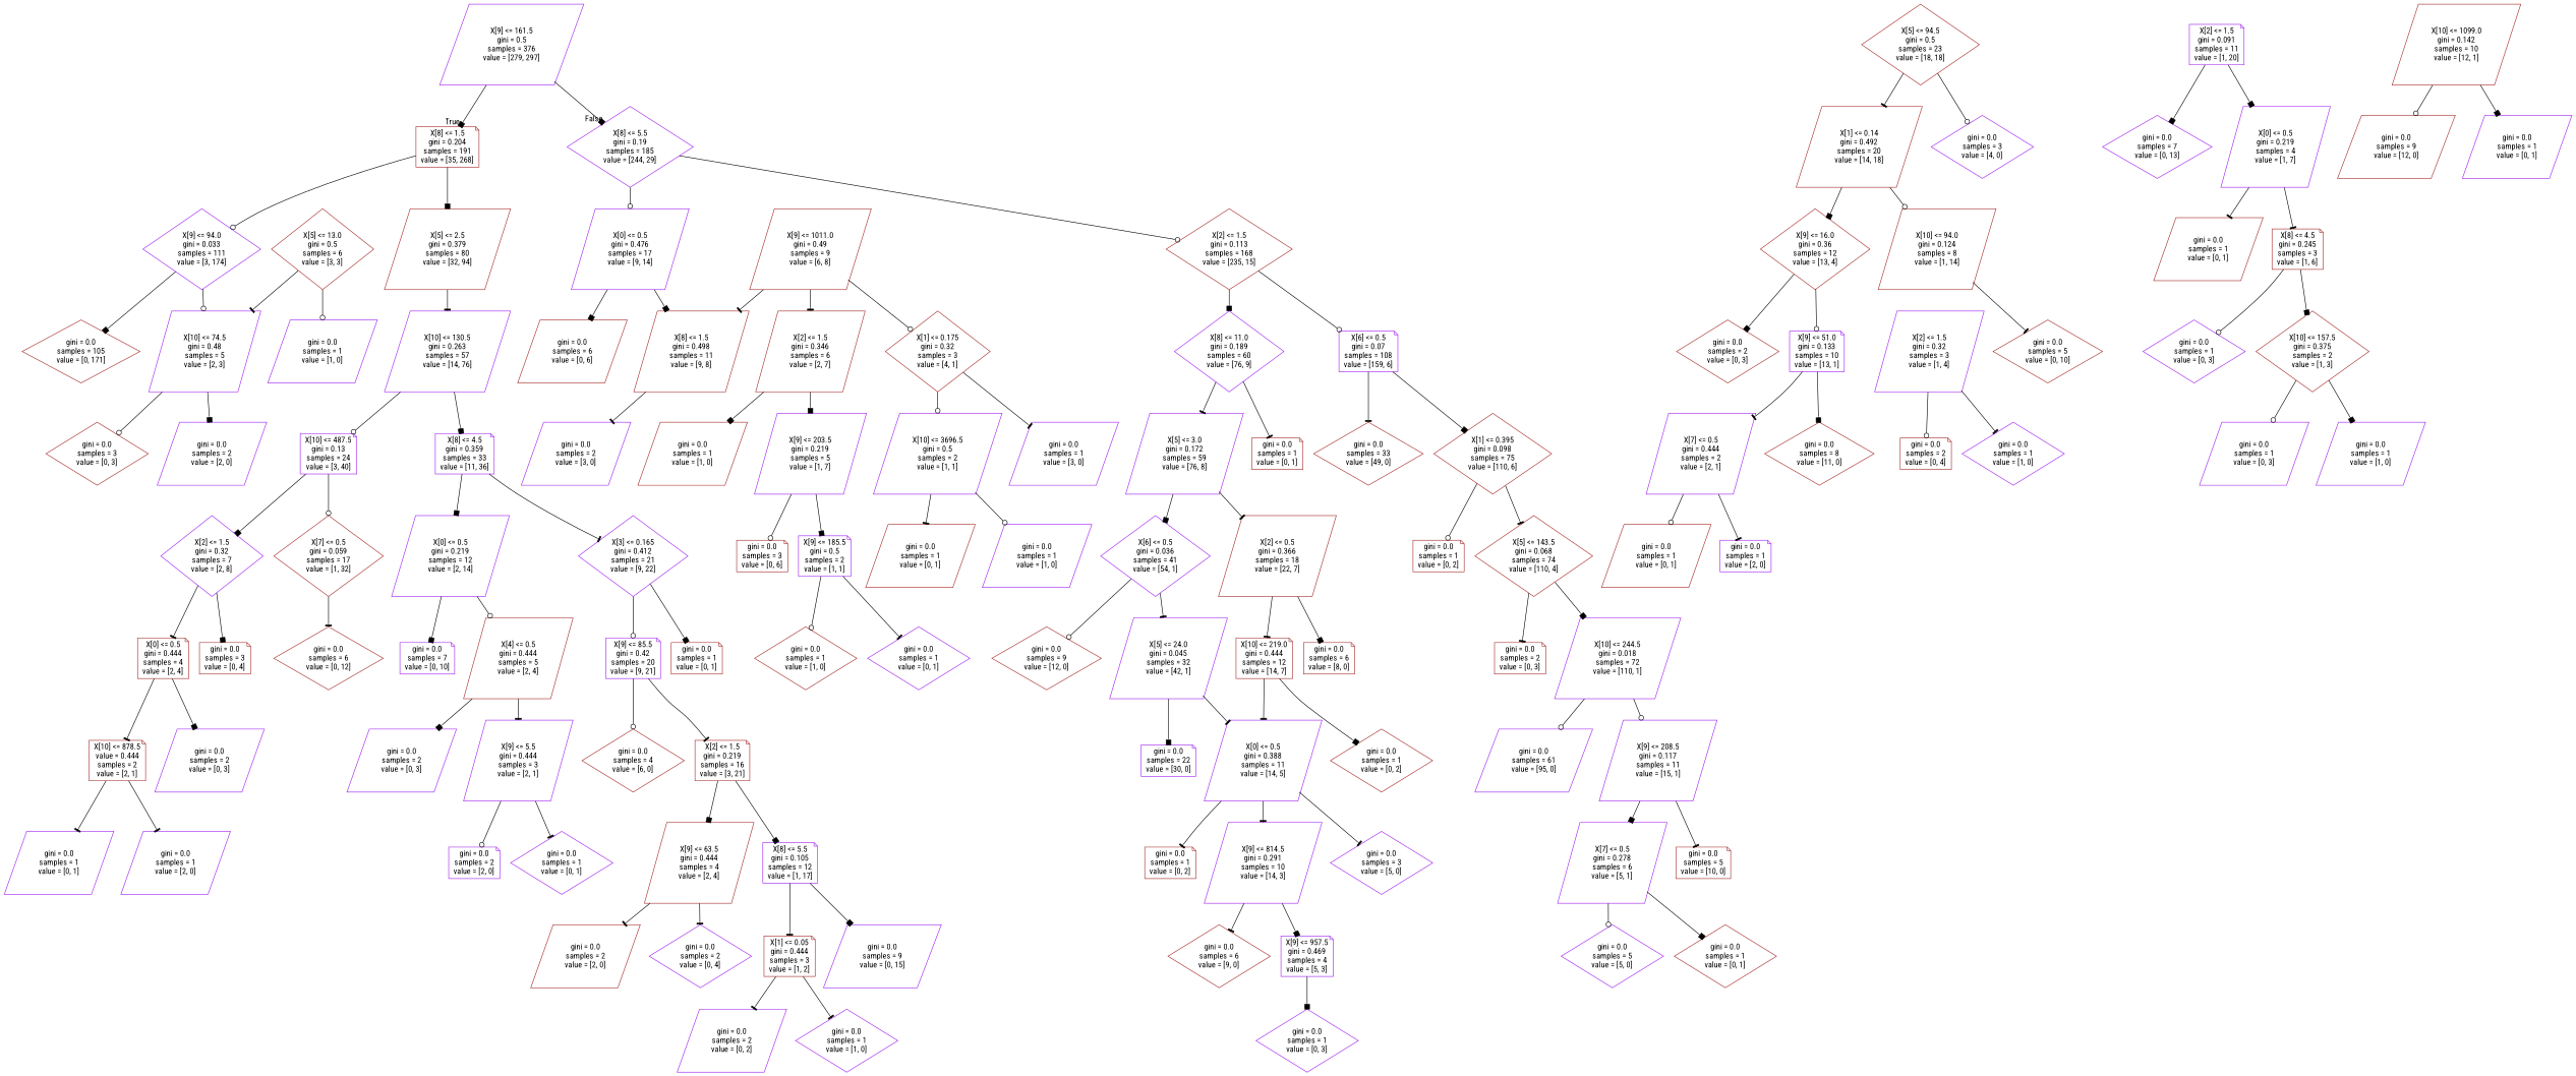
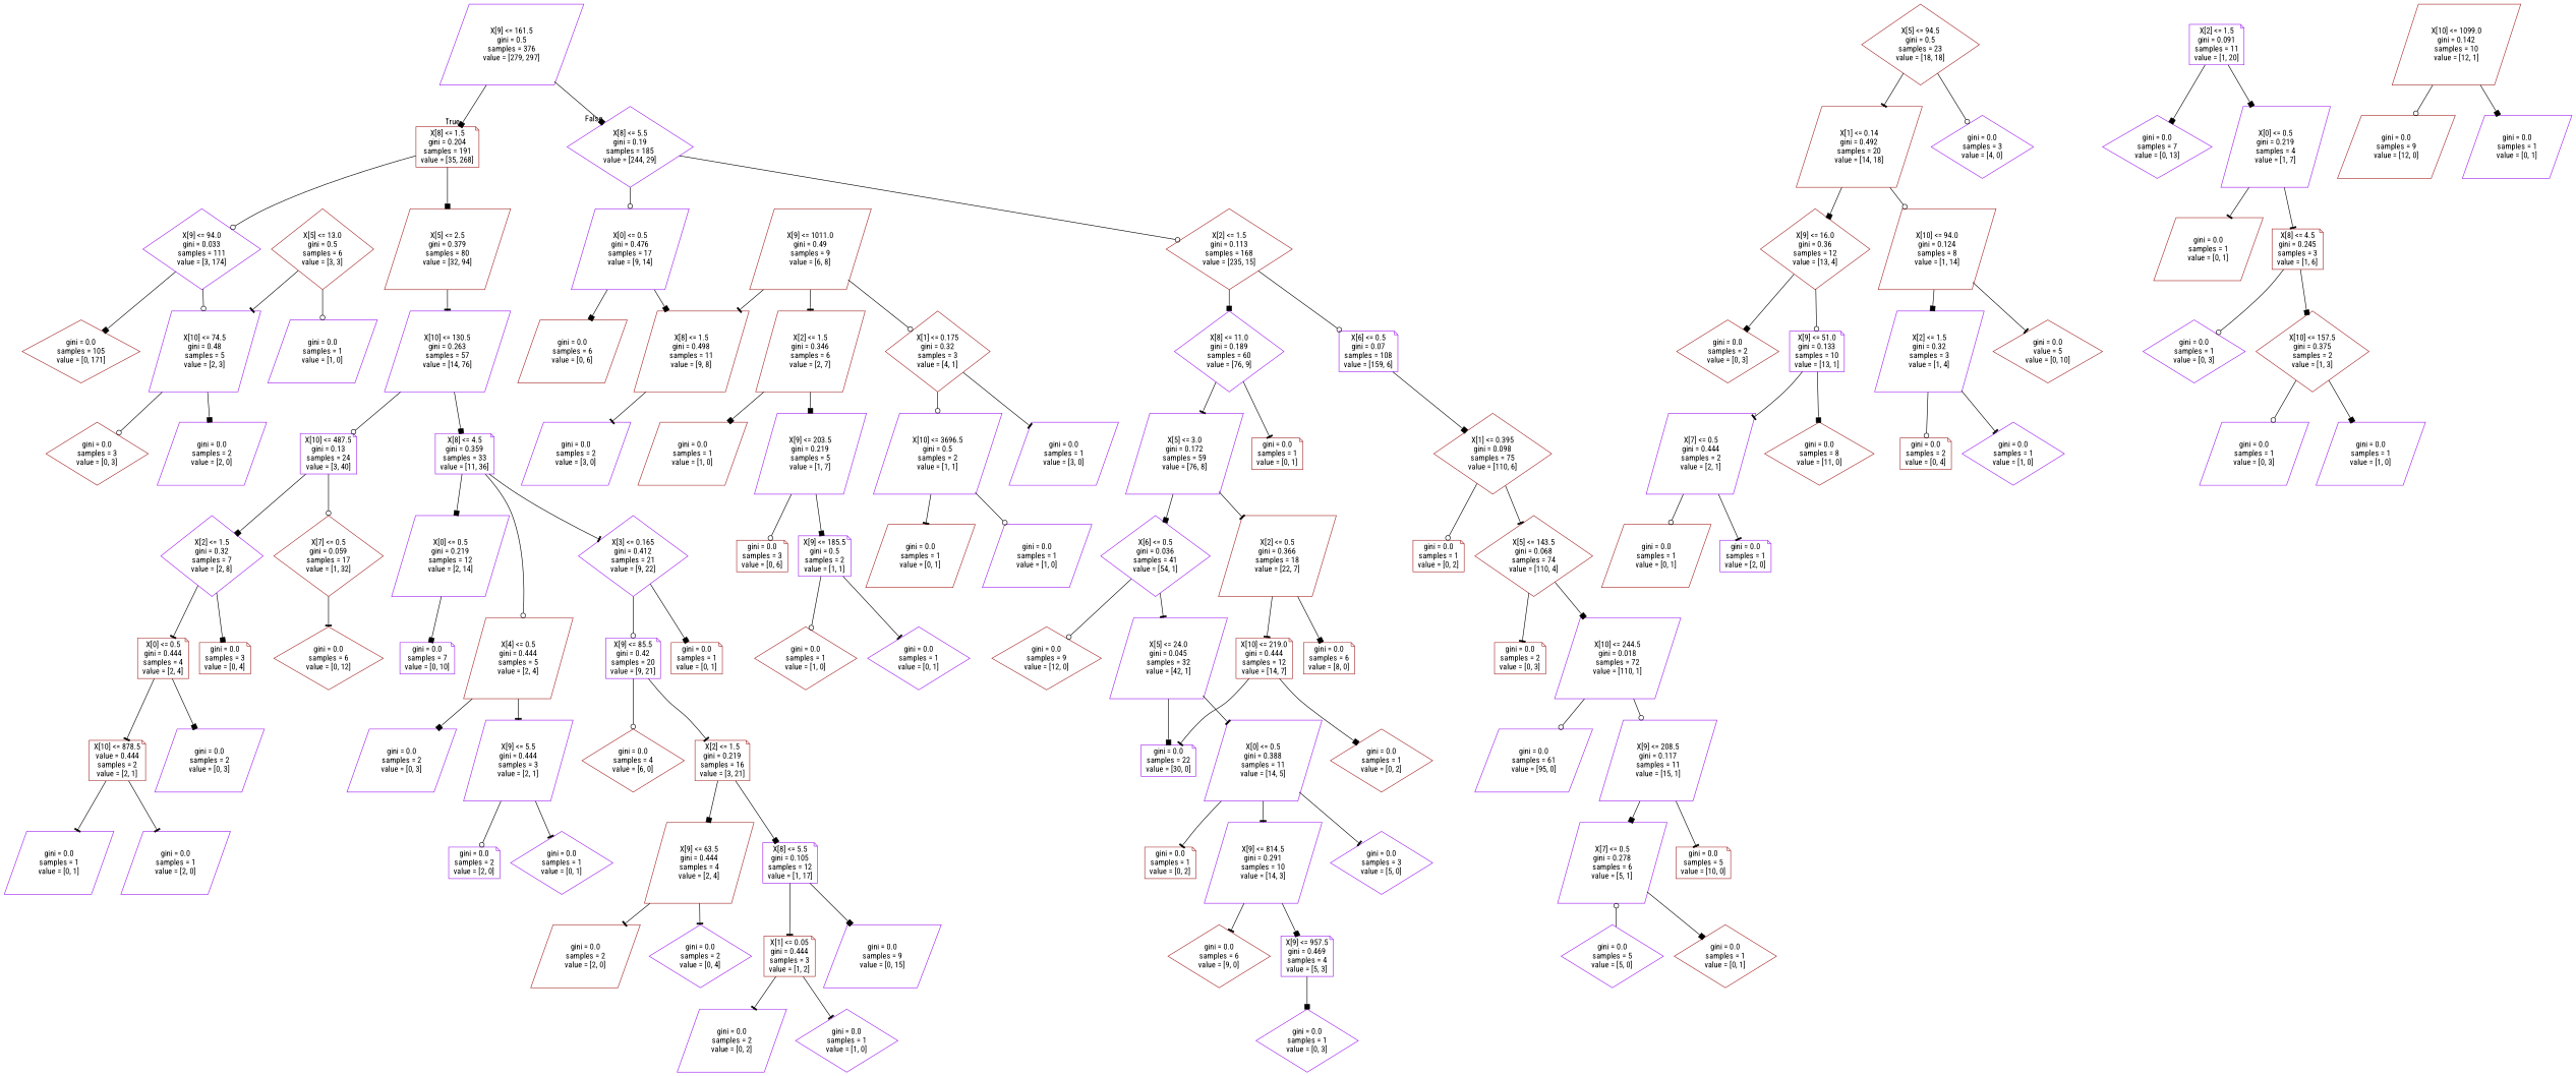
  digraph {
    fontname="Roboto Condensed"
    node [color=purple fontname="Roboto Condensed" shape=parallelogram]
    edge [arrowhead=tee fontname="Roboto Condensed"]
    n1 [label="X[9] <= 161.5\ngini = 0.5\nsamples = 376\nvalue = [279, 297]"]
    n2 [color=brown label="X[8] <= 1.5\ngini = 0.204\nsamples = 191\nvalue = [35, 268]" shape=note]
    n3 [label="X[8] <= 5.5\ngini = 0.19\nsamples = 185\nvalue = [244, 29]" shape=diamond]
    n4 [label="X[9] <= 94.0\ngini = 0.033\nsamples = 111\nvalue = [3, 174]" shape=diamond]
    n5 [color=brown label="X[5] <= 2.5\ngini = 0.379\nsamples = 80\nvalue = [32, 94]"]
    n6 [label="X[0] <= 0.5\ngini = 0.476\nsamples = 17\nvalue = [9, 14]"]
    n7 [color=brown label="X[2] <= 1.5\ngini = 0.113\nsamples = 168\nvalue = [235, 15]" shape=diamond]
    n8 [color=brown label="gini = 0.0\nsamples = 105\nvalue = [0, 171]" shape=diamond]
    n9 [label="X[10] <= 74.5\ngini = 0.48\nsamples = 5\nvalue = [2, 3]"]
    n10 [label="X[10] <= 130.5\ngini = 0.263\nsamples = 57\nvalue = [14, 76]"]
    n11 [color=brown label="X[5] <= 13.0\ngini = 0.5\nsamples = 6\nvalue = [3, 3]" shape=diamond]
    n12 [label="gini = 0.0\nsamples = 1\nvalue = [1, 0]"]
    n13 [label="gini = 0.0\nsamples = 2\nvalue = [2, 0]"]
    n14 [color=brown label="gini = 0.0\nsamples = 3\nvalue = [0, 3]" shape=diamond]
    n15 [label="X[8] <= 4.5\ngini = 0.359\nsamples = 33\nvalue = [11, 36]" shape=note]
    n16 [label="X[10] <= 487.5\ngini = 0.13\nsamples = 24\nvalue = [3, 40]" shape=note]
    n17 [color=brown label="X[5] <= 94.5\ngini = 0.5\nsamples = 23\nvalue = [18, 18]" shape=diamond]
    n18 [color=brown label="X[1] <= 0.14\ngini = 0.492\nsamples = 20\nvalue = [14, 18]"]
    n19 [label="gini = 0.0\nsamples = 3\nvalue = [4, 0]" shape=diamond]
    n20 [label="X[0] <= 0.5\ngini = 0.219\nsamples = 12\nvalue = [2, 14]"]
    n21 [label="X[3] <= 0.165\ngini = 0.412\nsamples = 21\nvalue = [9, 22]" shape=diamond]
    n22 [color=brown label="X[7] <= 0.5\ngini = 0.059\nsamples = 17\nvalue = [1, 32]" shape=diamond]
    n23 [label="X[2] <= 1.5\ngini = 0.32\nsamples = 7\nvalue = [2, 8]" shape=diamond]
    n24 [label="gini = 0.0\nsamples = 7\nvalue = [0, 10]" shape=note]
    n25 [color=brown label="X[4] <= 0.5\ngini = 0.444\nsamples = 5\nvalue = [2, 4]"]
    n26 [label="X[9] <= 85.5\ngini = 0.42\nsamples = 20\nvalue = [9, 21]" shape=note]
    n27 [color=brown label="gini = 0.0\nsamples = 1\nvalue = [0, 1]" shape=note]
    n28 [label="X[9] <= 5.5\ngini = 0.444\nsamples = 3\nvalue = [2, 1]"]
    n29 [label="gini = 0.0\nsamples = 2\nvalue = [0, 3]"]
    n30 [label="gini = 0.0\nsamples = 1\nvalue = [0, 1]" shape=diamond]
    n31 [label="gini = 0.0\nsamples = 2\nvalue = [2, 0]" shape=note]
    n32 [color=brown label="X[2] <= 1.5\ngini = 0.219\nsamples = 16\nvalue = [3, 21]" shape=note]
    n33 [color=brown label="gini = 0.0\nsamples = 4\nvalue = [6, 0]" shape=diamond]
    n34 [label="X[8] <= 5.5\ngini = 0.105\nsamples = 12\nvalue = [1, 17]" shape=note]
    n35 [color=brown label="X[9] <= 63.5\ngini = 0.444\nsamples = 4\nvalue = [2, 4]"]
    n36 [color=brown label="X[1] <= 0.05\ngini = 0.444\nsamples = 3\nvalue = [1, 2]" shape=note]
    n37 [label="gini = 0.0\nsamples = 9\nvalue = [0, 15]"]
    n38 [color=brown label="gini = 0.0\nsamples = 2\nvalue = [2, 0]"]
    n39 [label="gini = 0.0\nsamples = 2\nvalue = [0, 4]" shape=diamond]
    n40 [label="gini = 0.0\nsamples = 1\nvalue = [1, 0]" shape=diamond]
    n41 [label="gini = 0.0\nsamples = 2\nvalue = [0, 2]"]
    n42 [color=brown label="gini = 0.0\nsamples = 6\nvalue = [0, 12]" shape=diamond]
    n43 [color=brown label="X[0] <= 0.5\ngini = 0.444\nsamples = 4\nvalue = [2, 4]" shape=note]
    n44 [color=brown label="gini = 0.0\nsamples = 3\nvalue = [0, 4]" shape=note]
    n45 [label="X[2] <= 1.5\ngini = 0.091\nsamples = 11\nvalue = [1, 20]" shape=note]
    n46 [label="gini = 0.0\nsamples = 7\nvalue = [0, 13]" shape=diamond]
    n47 [label="X[0] <= 0.5\ngini = 0.219\nsamples = 4\nvalue = [1, 7]"]
    n48 [color=brown label="gini = 0.0\nsamples = 1\nvalue = [0, 1]"]
    n49 [color=brown label="X[8] <= 4.5\ngini = 0.245\nsamples = 3\nvalue = [1, 6]" shape=note]
    n50 [label="gini = 0.0\nsamples = 1\nvalue = [0, 3]" shape=diamond]
    n51 [color=brown label="X[10] <= 157.5\ngini = 0.375\nsamples = 2\nvalue = [1, 3]" shape=diamond]
    n52 [label="gini = 0.0\nsamples = 1\nvalue = [0, 3]"]
    n53 [label="gini = 0.0\nsamples = 1\nvalue = [1, 0]"]
    n54 [label="gini = 0.0\nsamples = 2\nvalue = [0, 3]"]
    n55 [color=brown label="X[10] <= 878.5\nvalue = 0.444\nsamples = 2\nvalue = [2, 1]" shape=note]
    n56 [label="gini = 0.0\nsamples = 1\nvalue = [2, 0]"]
    n57 [label="gini = 0.0\nsamples = 1\nvalue = [0, 1]"]
    n58 [color=brown label="X[9] <= 16.0\ngini = 0.36\nsamples = 12\nvalue = [13, 4]" shape=diamond]
    n59 [color=brown label="X[10] <= 94.0\ngini = 0.124\nsamples = 8\nvalue = [1, 14]"]
    n60 [color=brown label="gini = 0.0\nsamples = 2\nvalue = [0, 3]" shape=diamond]
    n61 [label="X[9] <= 51.0\ngini = 0.133\nsamples = 10\nvalue = [13, 1]" shape=note]
    n62 [label="X[2] <= 1.5\ngini = 0.32\nsamples = 3\nvalue = [1, 4]"]
-   n63 [color=brown label="gini = 0.0\nsamples = 5\nvalue = [0, 10]" shape=diamond]
+   n63 [color=brown label="gini = 0.0\nvalue = 5\nvalue = [0, 10]" shape=diamond]
    n64 [label="X[7] <= 0.5\ngini = 0.444\nsamples = 2\nvalue = [2, 1]"]
    n65 [color=brown label="gini = 0.0\nsamples = 8\nvalue = [11, 0]" shape=diamond]
    n66 [color=brown label="gini = 0.0\nsamples = 1\nvalue = [0, 1]"]
    n67 [label="gini = 0.0\nsamples = 1\nvalue = [2, 0]" shape=note]
    n68 [color=brown label="gini = 0.0\nsamples = 2\nvalue = [0, 4]" shape=note]
    n69 [label="gini = 0.0\nsamples = 1\nvalue = [1, 0]" shape=diamond]
    n70 [color=brown label="gini = 0.0\nsamples = 6\nvalue = [0, 6]"]
    n71 [color=brown label="X[8] <= 1.5\ngini = 0.498\nsamples = 11\nvalue = [9, 8]"]
    n72 [label="X[8] <= 11.0\ngini = 0.189\nsamples = 60\nvalue = [76, 9]" shape=diamond]
    n73 [label="X[6] <= 0.5\ngini = 0.07\nsamples = 108\nvalue = [159, 6]" shape=note]
    n74 [label="gini = 0.0\nsamples = 2\nvalue = [3, 0]"]
    n75 [color=brown label="X[9] <= 1011.0\ngini = 0.49\nsamples = 9\nvalue = [6, 8]"]
    n76 [color=brown label="X[2] <= 1.5\ngini = 0.346\nsamples = 6\nvalue = [2, 7]"]
    n77 [color=brown label="X[1] <= 0.175\ngini = 0.32\nsamples = 3\nvalue = [4, 1]" shape=diamond]
    n78 [label="X[9] <= 203.5\ngini = 0.219\nsamples = 5\nvalue = [1, 7]"]
    n79 [color=brown label="gini = 0.0\nsamples = 1\nvalue = [1, 0]"]
    n80 [label="gini = 0.0\nsamples = 1\nvalue = [3, 0]"]
    n81 [label="X[10] <= 3696.5\ngini = 0.5\nsamples = 2\nvalue = [1, 1]"]
    n82 [label="X[9] <= 185.5\ngini = 0.5\nsamples = 2\nvalue = [1, 1]" shape=note]
    n83 [color=brown label="gini = 0.0\nsamples = 3\nvalue = [0, 6]" shape=note]
    n84 [label="gini = 0.0\nsamples = 1\nvalue = [0, 1]" shape=diamond]
    n85 [color=brown label="gini = 0.0\nsamples = 1\nvalue = [1, 0]" shape=diamond]
    n86 [label="gini = 0.0\nsamples = 1\nvalue = [1, 0]"]
    n87 [color=brown label="gini = 0.0\nsamples = 1\nvalue = [0, 1]"]
    n88 [color=brown label="gini = 0.0\nsamples = 1\nvalue = [0, 1]" shape=note]
    n89 [label="X[5] <= 3.0\ngini = 0.172\nsamples = 59\nvalue = [76, 8]"]
    n90 [color=brown label="X[1] <= 0.395\ngini = 0.098\nsamples = 75\nvalue = [110, 6]" shape=diamond]
-   n91 [color=brown label="gini = 0.0\nsamples = 33\nvalue = [49, 0]" shape=diamond]
    n92 [color=brown label="X[2] <= 0.5\ngini = 0.366\nsamples = 18\nvalue = [22, 7]"]
    n93 [label="X[6] <= 0.5\ngini = 0.036\nsamples = 41\nvalue = [54, 1]" shape=diamond]
    n94 [color=brown label="gini = 0.0\nsamples = 6\nvalue = [8, 0]" shape=note]
    n95 [color=brown label="X[10] <= 219.0\ngini = 0.444\nsamples = 12\nvalue = [14, 7]" shape=note]
    n96 [label="X[5] <= 24.0\ngini = 0.045\nsamples = 32\nvalue = [42, 1]"]
    n97 [color=brown label="gini = 0.0\nsamples = 9\nvalue = [12, 0]" shape=diamond]
    n98 [color=brown label="gini = 0.0\nsamples = 1\nvalue = [0, 2]" shape=diamond]
    n99 [label="X[0] <= 0.5\ngini = 0.388\nsamples = 11\nvalue = [14, 5]"]
    n100 [color=brown label="gini = 0.0\nsamples = 1\nvalue = [0, 2]" shape=note]
    n101 [label="X[9] <= 814.5\ngini = 0.291\nsamples = 10\nvalue = [14, 3]"]
    n102 [label="gini = 0.0\nsamples = 3\nvalue = [5, 0]" shape=diamond]
    n103 [color=brown label="gini = 0.0\nsamples = 6\nvalue = [9, 0]" shape=diamond]
    n104 [label="X[9] <= 957.5\ngini = 0.469\nsamples = 4\nvalue = [5, 3]" shape=note]
    n105 [label="gini = 0.0\nsamples = 1\nvalue = [0, 3]" shape=diamond]
    n106 [label="gini = 0.0\nsamples = 22\nvalue = [30, 0]" shape=note]
    n107 [color=brown label="X[10] <= 1099.0\ngini = 0.142\nsamples = 10\nvalue = [12, 1]"]
    n108 [color=brown label="gini = 0.0\nsamples = 9\nvalue = [12, 0]"]
    n109 [label="gini = 0.0\nsamples = 1\nvalue = [0, 1]"]
    n110 [color=brown label="X[5] <= 143.5\ngini = 0.068\nsamples = 74\nvalue = [110, 4]" shape=diamond]
    n111 [color=brown label="gini = 0.0\nsamples = 1\nvalue = [0, 2]" shape=note]
    n112 [label="X[10] <= 244.5\ngini = 0.018\nsamples = 72\nvalue = [110, 1]"]
    n113 [color=brown label="gini = 0.0\nsamples = 2\nvalue = [0, 3]" shape=note]
    n114 [label="X[9] <= 208.5\ngini = 0.117\nsamples = 11\nvalue = [15, 1]"]
    n115 [label="gini = 0.0\nsamples = 61\nvalue = [95, 0]"]
    n116 [color=brown label="gini = 0.0\nsamples = 5\nvalue = [10, 0]" shape=note]
    n117 [label="X[7] <= 0.5\ngini = 0.278\nsamples = 6\nvalue = [5, 1]"]
    n118 [label="gini = 0.0\nsamples = 5\nvalue = [5, 0]" shape=diamond]
    n119 [color=brown label="gini = 0.0\nsamples = 1\nvalue = [0, 1]" shape=diamond]
    n1 -> n2 [arrowhead=box headlabel=True labelangle=45 labeldistance=2.5]
    n1 -> n3 [arrowhead=box headlabel=False labelangle=-45 labeldistance=2.5]
    n2 -> n4 [arrowhead=odot]
    n2 -> n5 [arrowhead=box]
    n3 -> n6 [arrowhead=odot]
    n3 -> n7 [arrowhead=odot]
    n4 -> n8 [arrowhead=box]
    n4 -> n9 [arrowhead=odot]
    n5 -> n10
    n6 -> n70 [arrowhead=box]
    n6 -> n71 [arrowhead=box]
    n7 -> n72 [arrowhead=box]
    n7 -> n73 [arrowhead=odot]
    n9 -> n13 [arrowhead=box]
    n9 -> n14 [arrowhead=odot]
    n10 -> n15 [arrowhead=box]
    n10 -> n16 [arrowhead=odot]
    n11 -> n9
    n11 -> n12 [arrowhead=odot]
    n15 -> n20 [arrowhead=box]
    n15 -> n21
    n16 -> n22 [arrowhead=odot]
    n16 -> n23 [arrowhead=box]
    n17 -> n18
    n17 -> n19 [arrowhead=odot]
    n18 -> n58 [arrowhead=box]
    n18 -> n59 [arrowhead=odot]
    n20 -> n24 [arrowhead=box]
-   n20 -> n25 [arrowhead=odot]
+   n15 -> n25 [arrowhead=odot]
    n21 -> n26 [arrowhead=odot]
    n21 -> n27 [arrowhead=box]
    n22 -> n42
    n23 -> n43
    n23 -> n44 [arrowhead=box]
    n25 -> n28
    n25 -> n29 [arrowhead=box]
    n26 -> n32
    n26 -> n33 [arrowhead=odot]
    n28 -> n30
    n28 -> n31 [arrowhead=odot]
    n32 -> n34 [arrowhead=box]
    n32 -> n35 [arrowhead=box]
    n34 -> n36
    n34 -> n37 [arrowhead=box]
    n35 -> n38
    n35 -> n39
    n36 -> n40
    n36 -> n41
    n43 -> n54 [arrowhead=box]
    n43 -> n55
    n45 -> n46 [arrowhead=box]
    n45 -> n47 [arrowhead=box]
    n47 -> n48
    n47 -> n49
    n49 -> n50 [arrowhead=odot]
    n49 -> n51 [arrowhead=box]
    n51 -> n52 [arrowhead=odot]
    n51 -> n53 [arrowhead=box]
    n55 -> n56
    n55 -> n57
    n58 -> n60 [arrowhead=box]
    n58 -> n61 [arrowhead=odot]
+   n59 -> n62 [arrowhead=box]
    n59 -> n63
    n61 -> n64
    n61 -> n65 [arrowhead=box]
    n62 -> n68 [arrowhead=odot]
    n62 -> n69
    n64 -> n66 [arrowhead=odot]
    n64 -> n67
    n71 -> n74
    n72 -> n88
    n72 -> n89
    n73 -> n90 [arrowhead=box]
-   n73 -> n91
    n75 -> n71
    n75 -> n76
    n75 -> n77 [arrowhead=odot]
    n76 -> n78 [arrowhead=box]
    n76 -> n79 [arrowhead=box]
    n77 -> n80
    n77 -> n81 [arrowhead=odot]
    n78 -> n82 [arrowhead=box]
    n78 -> n83 [arrowhead=odot]
    n81 -> n86 [arrowhead=odot]
    n81 -> n87
    n82 -> n84
    n82 -> n85 [arrowhead=odot]
    n89 -> n92
    n89 -> n93 [arrowhead=box]
    n90 -> n110
    n90 -> n111 [arrowhead=odot]
    n92 -> n94 [arrowhead=box]
    n92 -> n95
    n93 -> n96
    n93 -> n97 [arrowhead=odot]
    n95 -> n98 [arrowhead=box]
-   n95 -> n99
+   n95 -> n106
    n96 -> n99
    n96 -> n106 [arrowhead=box]
    n99 -> n100
    n99 -> n101
    n99 -> n102
    n101 -> n103
    n101 -> n104 [arrowhead=box]
    n104 -> n105 [arrowhead=box]
    n107 -> n108 [arrowhead=odot]
    n107 -> n109 [arrowhead=box]
    n110 -> n112 [arrowhead=box]
    n110 -> n113
    n112 -> n114 [arrowhead=odot]
    n112 -> n115 [arrowhead=odot]
    n114 -> n116
    n114 -> n117 [arrowhead=box]
-   n117 -> n118 [arrowhead=odot]
+   n118 -> n117 [arrowhead=odot]
    n117 -> n119 [arrowhead=box]
  }
